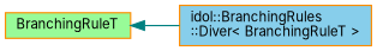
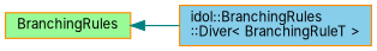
  digraph {
    rankdir=LR
    fontname=Inter
    node [color=darkorange fontname=Inter fontsize=10 shape=box style=filled]
-   n1 [fillcolor=palegreen height=0.2 label=BranchingRuleT width=0.4]
+   n1 [fillcolor=palegreen height=0.2 label=BranchingRules width=0.4]
    n2 [fillcolor=skyblue height=0.2 label="idol::BranchingRules\l::Diver\< BranchingRuleT \>" width=0.4]
    n1 -> n2 [color=teal dir=back fontname=Inter fontsize=10 labelfontname=Helvetica labelfontsize=10 style=solid]
  }
